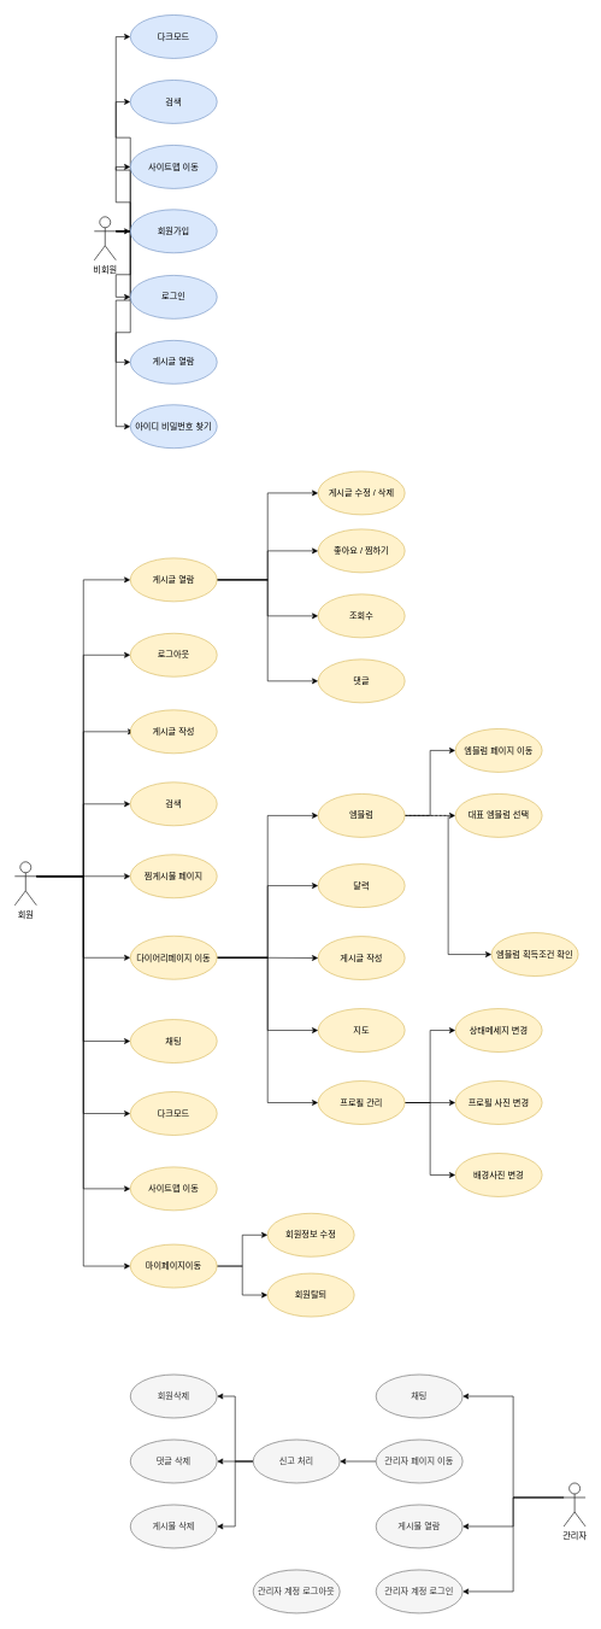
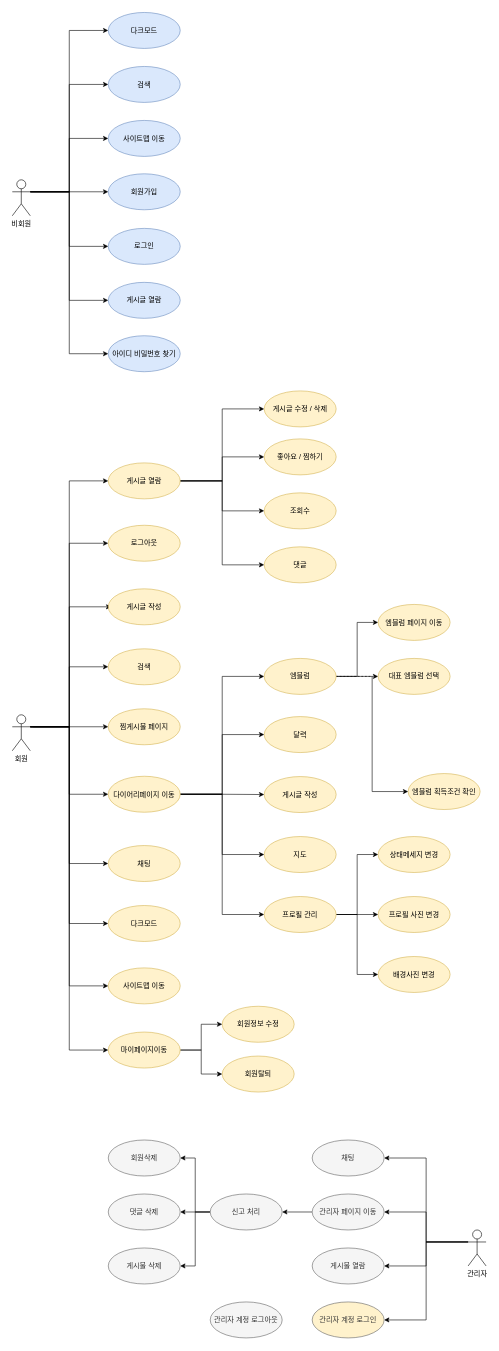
  <mxCell id="0" />
  <mxCell id="1" parent="0" />
  <mxCell id="2" style="edgeStyle=orthogonalEdgeStyle;rounded=0;orthogonalLoop=1;jettySize=auto;html=1;exitX=1;exitY=0.333;exitDx=0;exitDy=0;exitPerimeter=0;entryX=0;entryY=0.5;entryDx=0;entryDy=0;" parent="1" source="12" target="28" edge="1"><mxGeometry relative="1" as="geometry"><mxPoint x="80" y="1211" as="sourcePoint" /></mxGeometry></mxCell>
  <mxCell id="3" style="edgeStyle=orthogonalEdgeStyle;rounded=0;orthogonalLoop=1;jettySize=auto;html=1;exitX=1;exitY=0.333;exitDx=0;exitDy=0;exitPerimeter=0;" parent="1" edge="1"><mxGeometry relative="1" as="geometry"><mxPoint x="55" y="1211" as="sourcePoint" /><mxPoint x="185" y="1011" as="targetPoint" /><Array as="points"><mxPoint x="115" y="1211" /><mxPoint x="115" y="1011" /></Array></mxGeometry></mxCell>
  <mxCell id="4" style="edgeStyle=orthogonalEdgeStyle;rounded=0;orthogonalLoop=1;jettySize=auto;html=1;exitX=1;exitY=0.333;exitDx=0;exitDy=0;exitPerimeter=0;" parent="1" source="12" target="36" edge="1"><mxGeometry relative="1" as="geometry" /></mxCell>
  <mxCell id="5" style="edgeStyle=orthogonalEdgeStyle;rounded=0;orthogonalLoop=1;jettySize=auto;html=1;exitX=1;exitY=0.333;exitDx=0;exitDy=0;exitPerimeter=0;entryX=0;entryY=0.5;entryDx=0;entryDy=0;" parent="1" source="12" target="40" edge="1"><mxGeometry relative="1" as="geometry" /></mxCell>
  <mxCell id="6" style="edgeStyle=orthogonalEdgeStyle;rounded=0;orthogonalLoop=1;jettySize=auto;html=1;exitX=1;exitY=0.333;exitDx=0;exitDy=0;exitPerimeter=0;entryX=0;entryY=0.5;entryDx=0;entryDy=0;" parent="1" source="12" target="39" edge="1"><mxGeometry relative="1" as="geometry" /></mxCell>
  <mxCell id="7" style="edgeStyle=orthogonalEdgeStyle;rounded=0;orthogonalLoop=1;jettySize=auto;html=1;exitX=1;exitY=0.333;exitDx=0;exitDy=0;exitPerimeter=0;entryX=0;entryY=0.5;entryDx=0;entryDy=0;" parent="1" source="12" target="66" edge="1"><mxGeometry relative="1" as="geometry" /></mxCell>
  <mxCell id="8" style="edgeStyle=orthogonalEdgeStyle;rounded=0;orthogonalLoop=1;jettySize=auto;html=1;exitX=1;exitY=0.333;exitDx=0;exitDy=0;exitPerimeter=0;entryX=0;entryY=0.5;entryDx=0;entryDy=0;" parent="1" source="12" target="35" edge="1"><mxGeometry relative="1" as="geometry" /></mxCell>
  <mxCell id="9" style="edgeStyle=orthogonalEdgeStyle;rounded=0;orthogonalLoop=1;jettySize=auto;html=1;exitX=1;exitY=0.333;exitDx=0;exitDy=0;exitPerimeter=0;entryX=0;entryY=0.5;entryDx=0;entryDy=0;" parent="1" source="12" target="32" edge="1"><mxGeometry relative="1" as="geometry" /></mxCell>
  <mxCell id="10" style="edgeStyle=orthogonalEdgeStyle;rounded=0;orthogonalLoop=1;jettySize=auto;html=1;exitX=1;exitY=0.333;exitDx=0;exitDy=0;exitPerimeter=0;entryX=0;entryY=0.5;entryDx=0;entryDy=0;" parent="1" source="12" target="31" edge="1"><mxGeometry relative="1" as="geometry" /></mxCell>
  <mxCell id="11" style="edgeStyle=orthogonalEdgeStyle;rounded=0;orthogonalLoop=1;jettySize=auto;html=1;exitX=1;exitY=0.333;exitDx=0;exitDy=0;exitPerimeter=0;entryX=0;entryY=0.5;entryDx=0;entryDy=0;" parent="1" source="12" target="54" edge="1"><mxGeometry relative="1" as="geometry" /></mxCell>
  <mxCell id="12" value="회원" style="shape=umlActor;verticalLabelPosition=bottom;verticalAlign=top;html=1;" parent="1" vertex="1"><mxGeometry x="20" y="1191" width="30" height="60" as="geometry" /></mxCell>
  <mxCell id="13" style="edgeStyle=orthogonalEdgeStyle;rounded=0;orthogonalLoop=1;jettySize=auto;html=1;exitX=0;exitY=0.333;exitDx=0;exitDy=0;exitPerimeter=0;entryX=1;entryY=0.5;entryDx=0;entryDy=0;" parent="1" source="17" target="42" edge="1"><mxGeometry relative="1" as="geometry" /></mxCell>
+ <mxCell id="14" style="edgeStyle=orthogonalEdgeStyle;rounded=0;orthogonalLoop=1;jettySize=auto;html=1;exitX=0;exitY=0.333;exitDx=0;exitDy=0;exitPerimeter=0;entryX=1;entryY=0.5;entryDx=0;entryDy=0;" parent="1" source="17" target="79" edge="1"><mxGeometry relative="1" as="geometry" /></mxCell>
  <mxCell id="15" style="edgeStyle=orthogonalEdgeStyle;rounded=0;orthogonalLoop=1;jettySize=auto;html=1;exitX=0;exitY=0.333;exitDx=0;exitDy=0;exitPerimeter=0;entryX=1;entryY=0.5;entryDx=0;entryDy=0;" parent="1" source="17" target="77" edge="1"><mxGeometry relative="1" as="geometry" /></mxCell>
  <mxCell id="16" style="edgeStyle=orthogonalEdgeStyle;rounded=0;orthogonalLoop=1;jettySize=auto;html=1;exitX=0;exitY=0.333;exitDx=0;exitDy=0;exitPerimeter=0;entryX=1;entryY=0.5;entryDx=0;entryDy=0;" parent="1" source="17" target="29" edge="1"><mxGeometry relative="1" as="geometry" /></mxCell>
  <mxCell id="17" value="관리자" style="shape=umlActor;verticalLabelPosition=bottom;verticalAlign=top;html=1;" parent="1" vertex="1"><mxGeometry x="780" y="2050" width="30" height="60" as="geometry" /></mxCell>
  <mxCell id="18" style="edgeStyle=orthogonalEdgeStyle;rounded=0;orthogonalLoop=1;jettySize=auto;html=1;exitX=1;exitY=0.333;exitDx=0;exitDy=0;exitPerimeter=0;entryX=0;entryY=0.5;entryDx=0;entryDy=0;" parent="1" source="25" target="26" edge="1"><mxGeometry relative="1" as="geometry" /></mxCell>
  <mxCell id="19" style="edgeStyle=orthogonalEdgeStyle;rounded=0;orthogonalLoop=1;jettySize=auto;html=1;exitX=1;exitY=0.333;exitDx=0;exitDy=0;exitPerimeter=0;entryX=0;entryY=0.5;entryDx=0;entryDy=0;" parent="1" source="25" target="27" edge="1"><mxGeometry relative="1" as="geometry" /></mxCell>
  <mxCell id="20" style="edgeStyle=orthogonalEdgeStyle;rounded=0;orthogonalLoop=1;jettySize=auto;html=1;exitX=1;exitY=0.333;exitDx=0;exitDy=0;exitPerimeter=0;entryX=0;entryY=0.5;entryDx=0;entryDy=0;" parent="1" source="25" target="33" edge="1"><mxGeometry relative="1" as="geometry" /></mxCell>
  <mxCell id="21" style="edgeStyle=orthogonalEdgeStyle;rounded=0;orthogonalLoop=1;jettySize=auto;html=1;exitX=1;exitY=0.333;exitDx=0;exitDy=0;exitPerimeter=0;entryX=0;entryY=0.5;entryDx=0;entryDy=0;" parent="1" source="25" target="82" edge="1"><mxGeometry relative="1" as="geometry" /></mxCell>
  <mxCell id="22" style="edgeStyle=orthogonalEdgeStyle;rounded=0;orthogonalLoop=1;jettySize=auto;html=1;exitX=1;exitY=0.333;exitDx=0;exitDy=0;exitPerimeter=0;entryX=0;entryY=0.5;entryDx=0;entryDy=0;" parent="1" source="25" target="87" edge="1"><mxGeometry relative="1" as="geometry" /></mxCell>
  <mxCell id="23" style="edgeStyle=orthogonalEdgeStyle;rounded=0;orthogonalLoop=1;jettySize=auto;html=1;exitX=1;exitY=0.333;exitDx=0;exitDy=0;exitPerimeter=0;entryX=0;entryY=0.5;entryDx=0;entryDy=0;" parent="1" source="25" target="88" edge="1"><mxGeometry relative="1" as="geometry" /></mxCell>
  <mxCell id="24" style="edgeStyle=orthogonalEdgeStyle;rounded=0;orthogonalLoop=1;jettySize=auto;html=1;exitX=1;exitY=0.333;exitDx=0;exitDy=0;exitPerimeter=0;entryX=0;entryY=0.5;entryDx=0;entryDy=0;" parent="1" source="25" target="89" edge="1"><mxGeometry relative="1" as="geometry" /></mxCell>
- <mxCell id="25" value="비회원" style="shape=umlActor;verticalLabelPosition=bottom;verticalAlign=top;html=1;" parent="1" vertex="1"><mxGeometry x="130" y="299" width="30" height="60" as="geometry" /></mxCell>
+ <mxCell id="25" value="비회원" style="shape=umlActor;verticalLabelPosition=bottom;verticalAlign=top;html=1;" parent="1" vertex="1"><mxGeometry x="20" y="299" width="30" height="60" as="geometry" /></mxCell>
  <mxCell id="26" value="회원가입" style="ellipse;whiteSpace=wrap;html=1;fillColor=#dae8fc;strokeColor=#6c8ebf;" parent="1" vertex="1"><mxGeometry x="180" y="289" width="120" height="60" as="geometry" /></mxCell>
  <mxCell id="27" value="로그인" style="ellipse;whiteSpace=wrap;html=1;fillColor=#dae8fc;strokeColor=#6c8ebf;" parent="1" vertex="1"><mxGeometry x="180" y="380" width="120" height="60" as="geometry" /></mxCell>
  <mxCell id="28" value="로그아웃" style="ellipse;whiteSpace=wrap;html=1;fillColor=#fff2cc;strokeColor=#d6b656;" parent="1" vertex="1"><mxGeometry x="180" y="875" width="120" height="60" as="geometry" /></mxCell>
- <mxCell id="29" value="관리자 계정 로그인" style="ellipse;whiteSpace=wrap;html=1;fillColor=#f5f5f5;strokeColor=#666666;fontColor=#333333;" parent="1" vertex="1"><mxGeometry x="520" y="2170" width="120" height="60" as="geometry" /></mxCell>
+ <mxCell id="29" value="관리자 계정 로그인" style="ellipse;whiteSpace=wrap;html=1;fillColor=#fff2cc;strokeColor=#666666;fontColor=#333333;" parent="1" vertex="1"><mxGeometry x="520" y="2170" width="120" height="60" as="geometry" /></mxCell>
  <mxCell id="30" value="회원정보 수정" style="ellipse;whiteSpace=wrap;html=1;fillColor=#fff2cc;strokeColor=#d6b656;" parent="1" vertex="1"><mxGeometry x="370" y="1677" width="120" height="60" as="geometry" /></mxCell>
  <mxCell id="31" value="사이트맵 이동" style="ellipse;whiteSpace=wrap;html=1;fillColor=#fff2cc;strokeColor=#d6b656;" parent="1" vertex="1"><mxGeometry x="180" y="1613" width="120" height="60" as="geometry" /></mxCell>
  <mxCell id="32" value="검색" style="ellipse;whiteSpace=wrap;html=1;fillColor=#fff2cc;strokeColor=#d6b656;" parent="1" vertex="1"><mxGeometry x="180" y="1081" width="120" height="60" as="geometry" /></mxCell>
  <mxCell id="33" value="게시글 열람" style="ellipse;whiteSpace=wrap;html=1;fillColor=#dae8fc;strokeColor=#6c8ebf;" parent="1" vertex="1"><mxGeometry x="180" y="470" width="120" height="60" as="geometry" /></mxCell>
  <mxCell id="34" value="회원탈퇴" style="ellipse;whiteSpace=wrap;html=1;fillColor=#fff2cc;strokeColor=#d6b656;" parent="1" vertex="1"><mxGeometry x="370" y="1760" width="120" height="60" as="geometry" /></mxCell>
  <mxCell id="35" value="다크모드" style="ellipse;whiteSpace=wrap;html=1;fillColor=#fff2cc;strokeColor=#d6b656;" parent="1" vertex="1"><mxGeometry x="180" y="1509" width="120" height="60" as="geometry" /></mxCell>
  <mxCell id="36" value="찜게시물 페이지" style="ellipse;whiteSpace=wrap;html=1;fillColor=#fff2cc;strokeColor=#d6b656;" parent="1" vertex="1"><mxGeometry x="180" y="1181" width="120" height="60" as="geometry" /></mxCell>
  <mxCell id="37" style="edgeStyle=orthogonalEdgeStyle;rounded=0;orthogonalLoop=1;jettySize=auto;html=1;exitX=1;exitY=0.5;exitDx=0;exitDy=0;" parent="1" source="39" target="30" edge="1"><mxGeometry relative="1" as="geometry" /></mxCell>
  <mxCell id="38" style="edgeStyle=orthogonalEdgeStyle;rounded=0;orthogonalLoop=1;jettySize=auto;html=1;exitX=1;exitY=0.5;exitDx=0;exitDy=0;entryX=0;entryY=0.5;entryDx=0;entryDy=0;" parent="1" source="39" target="34" edge="1"><mxGeometry relative="1" as="geometry" /></mxCell>
  <mxCell id="39" value="마이페이지이동" style="ellipse;whiteSpace=wrap;html=1;fillColor=#fff2cc;strokeColor=#d6b656;" parent="1" vertex="1"><mxGeometry x="180" y="1720" width="120" height="60" as="geometry" /></mxCell>
  <mxCell id="40" value="채팅" style="ellipse;whiteSpace=wrap;html=1;fillColor=#fff2cc;strokeColor=#d6b656;" parent="1" vertex="1"><mxGeometry x="180" y="1409" width="120" height="60" as="geometry" /></mxCell>
  <mxCell id="41" value="게시글 작성" style="ellipse;whiteSpace=wrap;html=1;fillColor=#fff2cc;strokeColor=#d6b656;" parent="1" vertex="1"><mxGeometry x="440" y="1294" width="120" height="60" as="geometry" /></mxCell>
  <mxCell id="42" value="채팅" style="ellipse;whiteSpace=wrap;html=1;fillColor=#f5f5f5;strokeColor=#666666;fontColor=#333333;" parent="1" vertex="1"><mxGeometry x="520" y="1900" width="120" height="60" as="geometry" /></mxCell>
  <mxCell id="43" value="엠블럼 획득조건 확인" style="ellipse;whiteSpace=wrap;html=1;fillColor=#fff2cc;strokeColor=#d6b656;" parent="1" vertex="1"><mxGeometry x="680" y="1289" width="120" height="60" as="geometry" /></mxCell>
  <mxCell id="44" value="달력" style="ellipse;whiteSpace=wrap;html=1;fillColor=#fff2cc;strokeColor=#d6b656;" parent="1" vertex="1"><mxGeometry x="440" y="1194" width="120" height="60" as="geometry" /></mxCell>
  <mxCell id="45" value="지도" style="ellipse;whiteSpace=wrap;html=1;fillColor=#fff2cc;strokeColor=#d6b656;" parent="1" vertex="1"><mxGeometry x="440" y="1394" width="120" height="60" as="geometry" /></mxCell>
  <mxCell id="46" value="상태메세지 변경" style="ellipse;whiteSpace=wrap;html=1;fillColor=#fff2cc;strokeColor=#d6b656;" parent="1" vertex="1"><mxGeometry x="630" y="1394" width="120" height="60" as="geometry" /></mxCell>
  <mxCell id="47" value="배경사진 변경" style="ellipse;whiteSpace=wrap;html=1;fillColor=#fff2cc;strokeColor=#d6b656;" parent="1" vertex="1"><mxGeometry x="630" y="1594" width="120" height="60" as="geometry" /></mxCell>
  <mxCell id="48" value="프로필 사진 변경" style="ellipse;whiteSpace=wrap;html=1;fillColor=#fff2cc;strokeColor=#d6b656;" parent="1" vertex="1"><mxGeometry x="630" y="1494" width="120" height="60" as="geometry" /></mxCell>
  <mxCell id="49" style="edgeStyle=orthogonalEdgeStyle;rounded=0;orthogonalLoop=1;jettySize=auto;html=1;exitX=1;exitY=0.5;exitDx=0;exitDy=0;entryX=0;entryY=0.5;entryDx=0;entryDy=0;" parent="1" source="54" target="41" edge="1"><mxGeometry relative="1" as="geometry" /></mxCell>
  <mxCell id="50" style="edgeStyle=orthogonalEdgeStyle;rounded=0;orthogonalLoop=1;jettySize=auto;html=1;exitX=1;exitY=0.5;exitDx=0;exitDy=0;entryX=0;entryY=0.5;entryDx=0;entryDy=0;" parent="1" source="54" target="58" edge="1"><mxGeometry relative="1" as="geometry" /></mxCell>
  <mxCell id="51" style="edgeStyle=orthogonalEdgeStyle;rounded=0;orthogonalLoop=1;jettySize=auto;html=1;exitX=1;exitY=0.5;exitDx=0;exitDy=0;entryX=0;entryY=0.5;entryDx=0;entryDy=0;" parent="1" source="54" target="44" edge="1"><mxGeometry relative="1" as="geometry" /></mxCell>
  <mxCell id="52" style="edgeStyle=orthogonalEdgeStyle;rounded=0;orthogonalLoop=1;jettySize=auto;html=1;exitX=1;exitY=0.5;exitDx=0;exitDy=0;entryX=0;entryY=0.5;entryDx=0;entryDy=0;" parent="1" source="54" target="45" edge="1"><mxGeometry relative="1" as="geometry" /></mxCell>
  <mxCell id="53" style="edgeStyle=orthogonalEdgeStyle;rounded=0;orthogonalLoop=1;jettySize=auto;html=1;exitX=1;exitY=0.5;exitDx=0;exitDy=0;entryX=0;entryY=0.5;entryDx=0;entryDy=0;" parent="1" source="54" target="86" edge="1"><mxGeometry relative="1" as="geometry" /></mxCell>
  <mxCell id="54" value="다이어리페이지 이동" style="ellipse;whiteSpace=wrap;html=1;fillColor=#fff2cc;strokeColor=#d6b656;" parent="1" vertex="1"><mxGeometry x="180" y="1293.5" width="120" height="60" as="geometry" /></mxCell>
  <mxCell id="55" value="" style="edgeStyle=orthogonalEdgeStyle;rounded=0;orthogonalLoop=1;jettySize=auto;html=1;dashed=1;" parent="1" source="58" target="60" edge="1"><mxGeometry relative="1" as="geometry" /></mxCell>
  <mxCell id="56" style="edgeStyle=orthogonalEdgeStyle;rounded=0;orthogonalLoop=1;jettySize=auto;html=1;exitX=1;exitY=0.5;exitDx=0;exitDy=0;entryX=0;entryY=0.5;entryDx=0;entryDy=0;" parent="1" source="58" target="59" edge="1"><mxGeometry relative="1" as="geometry" /></mxCell>
  <mxCell id="57" style="edgeStyle=orthogonalEdgeStyle;rounded=0;orthogonalLoop=1;jettySize=auto;html=1;exitX=1;exitY=0.5;exitDx=0;exitDy=0;entryX=0;entryY=0.5;entryDx=0;entryDy=0;" parent="1" source="58" target="43" edge="1"><mxGeometry relative="1" as="geometry" /></mxCell>
  <mxCell id="58" value="엠블럼" style="ellipse;whiteSpace=wrap;html=1;fillColor=#fff2cc;strokeColor=#d6b656;" parent="1" vertex="1"><mxGeometry x="440" y="1097" width="120" height="60" as="geometry" /></mxCell>
  <mxCell id="59" value="엠블럼 페이지 이동" style="ellipse;whiteSpace=wrap;html=1;fillColor=#fff2cc;strokeColor=#d6b656;" parent="1" vertex="1"><mxGeometry x="630" y="1007" width="120" height="60" as="geometry" /></mxCell>
  <mxCell id="60" value="대표 엠블럼 선택" style="ellipse;whiteSpace=wrap;html=1;fillColor=#fff2cc;strokeColor=#d6b656;" parent="1" vertex="1"><mxGeometry x="630" y="1097" width="120" height="60" as="geometry" /></mxCell>
  <mxCell id="61" value="게시글 작성" style="ellipse;whiteSpace=wrap;html=1;fillColor=#fff2cc;strokeColor=#d6b656;" parent="1" vertex="1"><mxGeometry x="180" y="981" width="120" height="60" as="geometry" /></mxCell>
  <mxCell id="62" style="edgeStyle=orthogonalEdgeStyle;rounded=0;orthogonalLoop=1;jettySize=auto;html=1;exitX=1;exitY=0.5;exitDx=0;exitDy=0;entryX=0;entryY=0.5;entryDx=0;entryDy=0;" parent="1" source="66" target="69" edge="1"><mxGeometry relative="1" as="geometry" /></mxCell>
  <mxCell id="63" style="edgeStyle=orthogonalEdgeStyle;rounded=0;orthogonalLoop=1;jettySize=auto;html=1;exitX=1;exitY=0.5;exitDx=0;exitDy=0;entryX=0;entryY=0.5;entryDx=0;entryDy=0;" parent="1" source="66" target="68" edge="1"><mxGeometry relative="1" as="geometry" /></mxCell>
  <mxCell id="64" style="edgeStyle=orthogonalEdgeStyle;rounded=0;orthogonalLoop=1;jettySize=auto;html=1;exitX=1;exitY=0.5;exitDx=0;exitDy=0;entryX=0;entryY=0.5;entryDx=0;entryDy=0;" parent="1" source="66" target="67" edge="1"><mxGeometry relative="1" as="geometry" /></mxCell>
  <mxCell id="65" style="edgeStyle=orthogonalEdgeStyle;rounded=0;orthogonalLoop=1;jettySize=auto;html=1;exitX=1;exitY=0.5;exitDx=0;exitDy=0;entryX=0;entryY=0.5;entryDx=0;entryDy=0;" parent="1" source="66" target="70" edge="1"><mxGeometry relative="1" as="geometry" /></mxCell>
  <mxCell id="66" value="게시글 열람" style="ellipse;whiteSpace=wrap;html=1;fillColor=#fff2cc;strokeColor=#d6b656;" parent="1" vertex="1"><mxGeometry x="180" y="771" width="120" height="60" as="geometry" /></mxCell>
  <mxCell id="67" value="댓글" style="ellipse;whiteSpace=wrap;html=1;fillColor=#fff2cc;strokeColor=#d6b656;" parent="1" vertex="1"><mxGeometry x="440" y="911" width="120" height="60" as="geometry" /></mxCell>
  <mxCell id="68" value="좋아요 / 찜하기" style="ellipse;whiteSpace=wrap;html=1;fillColor=#fff2cc;strokeColor=#d6b656;" parent="1" vertex="1"><mxGeometry x="440" y="731" width="120" height="60" as="geometry" /></mxCell>
  <mxCell id="69" value="게시글 수정 / 삭제" style="ellipse;whiteSpace=wrap;html=1;fillColor=#fff2cc;strokeColor=#d6b656;" parent="1" vertex="1"><mxGeometry x="440" y="651" width="120" height="60" as="geometry" /></mxCell>
  <mxCell id="70" value="조회수" style="ellipse;whiteSpace=wrap;html=1;fillColor=#fff2cc;strokeColor=#d6b656;" parent="1" vertex="1"><mxGeometry x="440" y="821" width="120" height="60" as="geometry" /></mxCell>
  <mxCell id="71" value="회원삭제" style="ellipse;whiteSpace=wrap;html=1;fillColor=#f5f5f5;strokeColor=#666666;fontColor=#333333;" parent="1" vertex="1"><mxGeometry x="180" y="1900" width="120" height="60" as="geometry" /></mxCell>
  <mxCell id="72" value="" style="edgeStyle=orthogonalEdgeStyle;rounded=0;orthogonalLoop=1;jettySize=auto;html=1;" parent="1" source="75" target="81" edge="1"><mxGeometry relative="1" as="geometry" /></mxCell>
  <mxCell id="73" style="edgeStyle=orthogonalEdgeStyle;rounded=0;orthogonalLoop=1;jettySize=auto;html=1;exitX=0;exitY=0.5;exitDx=0;exitDy=0;entryX=1;entryY=0.5;entryDx=0;entryDy=0;" parent="1" source="75" target="71" edge="1"><mxGeometry relative="1" as="geometry" /></mxCell>
  <mxCell id="74" style="edgeStyle=orthogonalEdgeStyle;rounded=0;orthogonalLoop=1;jettySize=auto;html=1;exitX=0;exitY=0.5;exitDx=0;exitDy=0;entryX=1;entryY=0.5;entryDx=0;entryDy=0;" parent="1" source="75" target="76" edge="1"><mxGeometry relative="1" as="geometry" /></mxCell>
  <mxCell id="75" value="신고 처리" style="ellipse;whiteSpace=wrap;html=1;fillColor=#f5f5f5;strokeColor=#666666;fontColor=#333333;" parent="1" vertex="1"><mxGeometry x="350" y="1990" width="120" height="60" as="geometry" /></mxCell>
  <mxCell id="76" value="게시물 삭제" style="ellipse;whiteSpace=wrap;html=1;fillColor=#f5f5f5;strokeColor=#666666;fontColor=#333333;" parent="1" vertex="1"><mxGeometry x="180" y="2080" width="120" height="60" as="geometry" /></mxCell>
  <mxCell id="77" value="게시물 열람" style="ellipse;whiteSpace=wrap;html=1;fillColor=#f5f5f5;strokeColor=#666666;fontColor=#333333;" parent="1" vertex="1"><mxGeometry x="520" y="2080" width="120" height="60" as="geometry" /></mxCell>
  <mxCell id="78" value="" style="edgeStyle=orthogonalEdgeStyle;rounded=0;orthogonalLoop=1;jettySize=auto;html=1;" parent="1" source="79" target="75" edge="1"><mxGeometry relative="1" as="geometry" /></mxCell>
  <mxCell id="79" value="관리자 페이지 이동" style="ellipse;whiteSpace=wrap;html=1;fillColor=#f5f5f5;strokeColor=#666666;fontColor=#333333;" parent="1" vertex="1"><mxGeometry x="520" y="1990" width="120" height="60" as="geometry" /></mxCell>
  <mxCell id="80" value="관리자 계정 로그아웃" style="ellipse;whiteSpace=wrap;html=1;fillColor=#f5f5f5;strokeColor=#666666;fontColor=#333333;" parent="1" vertex="1"><mxGeometry x="350" y="2170" width="120" height="60" as="geometry" /></mxCell>
  <mxCell id="81" value="댓글 삭제" style="ellipse;whiteSpace=wrap;html=1;fillColor=#f5f5f5;strokeColor=#666666;fontColor=#333333;" parent="1" vertex="1"><mxGeometry x="180" y="1990" width="120" height="60" as="geometry" /></mxCell>
  <mxCell id="82" value="아이디 비밀번호 찾기" style="ellipse;whiteSpace=wrap;html=1;fillColor=#dae8fc;strokeColor=#6c8ebf;" parent="1" vertex="1"><mxGeometry x="180" y="559" width="120" height="60" as="geometry" /></mxCell>
  <mxCell id="83" style="edgeStyle=orthogonalEdgeStyle;rounded=0;orthogonalLoop=1;jettySize=auto;html=1;exitX=1;exitY=0.5;exitDx=0;exitDy=0;entryX=0;entryY=0.5;entryDx=0;entryDy=0;" parent="1" source="86" target="46" edge="1"><mxGeometry relative="1" as="geometry" /></mxCell>
  <mxCell id="84" style="edgeStyle=orthogonalEdgeStyle;rounded=0;orthogonalLoop=1;jettySize=auto;html=1;exitX=1;exitY=0.5;exitDx=0;exitDy=0;entryX=0;entryY=0.5;entryDx=0;entryDy=0;" parent="1" source="86" target="48" edge="1"><mxGeometry relative="1" as="geometry" /></mxCell>
  <mxCell id="85" style="edgeStyle=orthogonalEdgeStyle;rounded=0;orthogonalLoop=1;jettySize=auto;html=1;exitX=1;exitY=0.5;exitDx=0;exitDy=0;entryX=0;entryY=0.5;entryDx=0;entryDy=0;" parent="1" source="86" target="47" edge="1"><mxGeometry relative="1" as="geometry" /></mxCell>
  <mxCell id="86" value="프로필 관리" style="ellipse;whiteSpace=wrap;html=1;fillColor=#fff2cc;strokeColor=#d6b656;" parent="1" vertex="1"><mxGeometry x="440" y="1494" width="120" height="60" as="geometry" /></mxCell>
  <mxCell id="87" value="사이트맵 이동" style="ellipse;whiteSpace=wrap;html=1;fillColor=#dae8fc;strokeColor=#6c8ebf;" parent="1" vertex="1"><mxGeometry x="180" y="200" width="120" height="60" as="geometry" /></mxCell>
  <mxCell id="88" value="검색" style="ellipse;whiteSpace=wrap;html=1;fillColor=#dae8fc;strokeColor=#6c8ebf;" parent="1" vertex="1"><mxGeometry x="180" y="110" width="120" height="60" as="geometry" /></mxCell>
  <mxCell id="89" value="다크모드" style="ellipse;whiteSpace=wrap;html=1;fillColor=#dae8fc;strokeColor=#6c8ebf;" parent="1" vertex="1"><mxGeometry x="180" y="20" width="120" height="60" as="geometry" /></mxCell>
